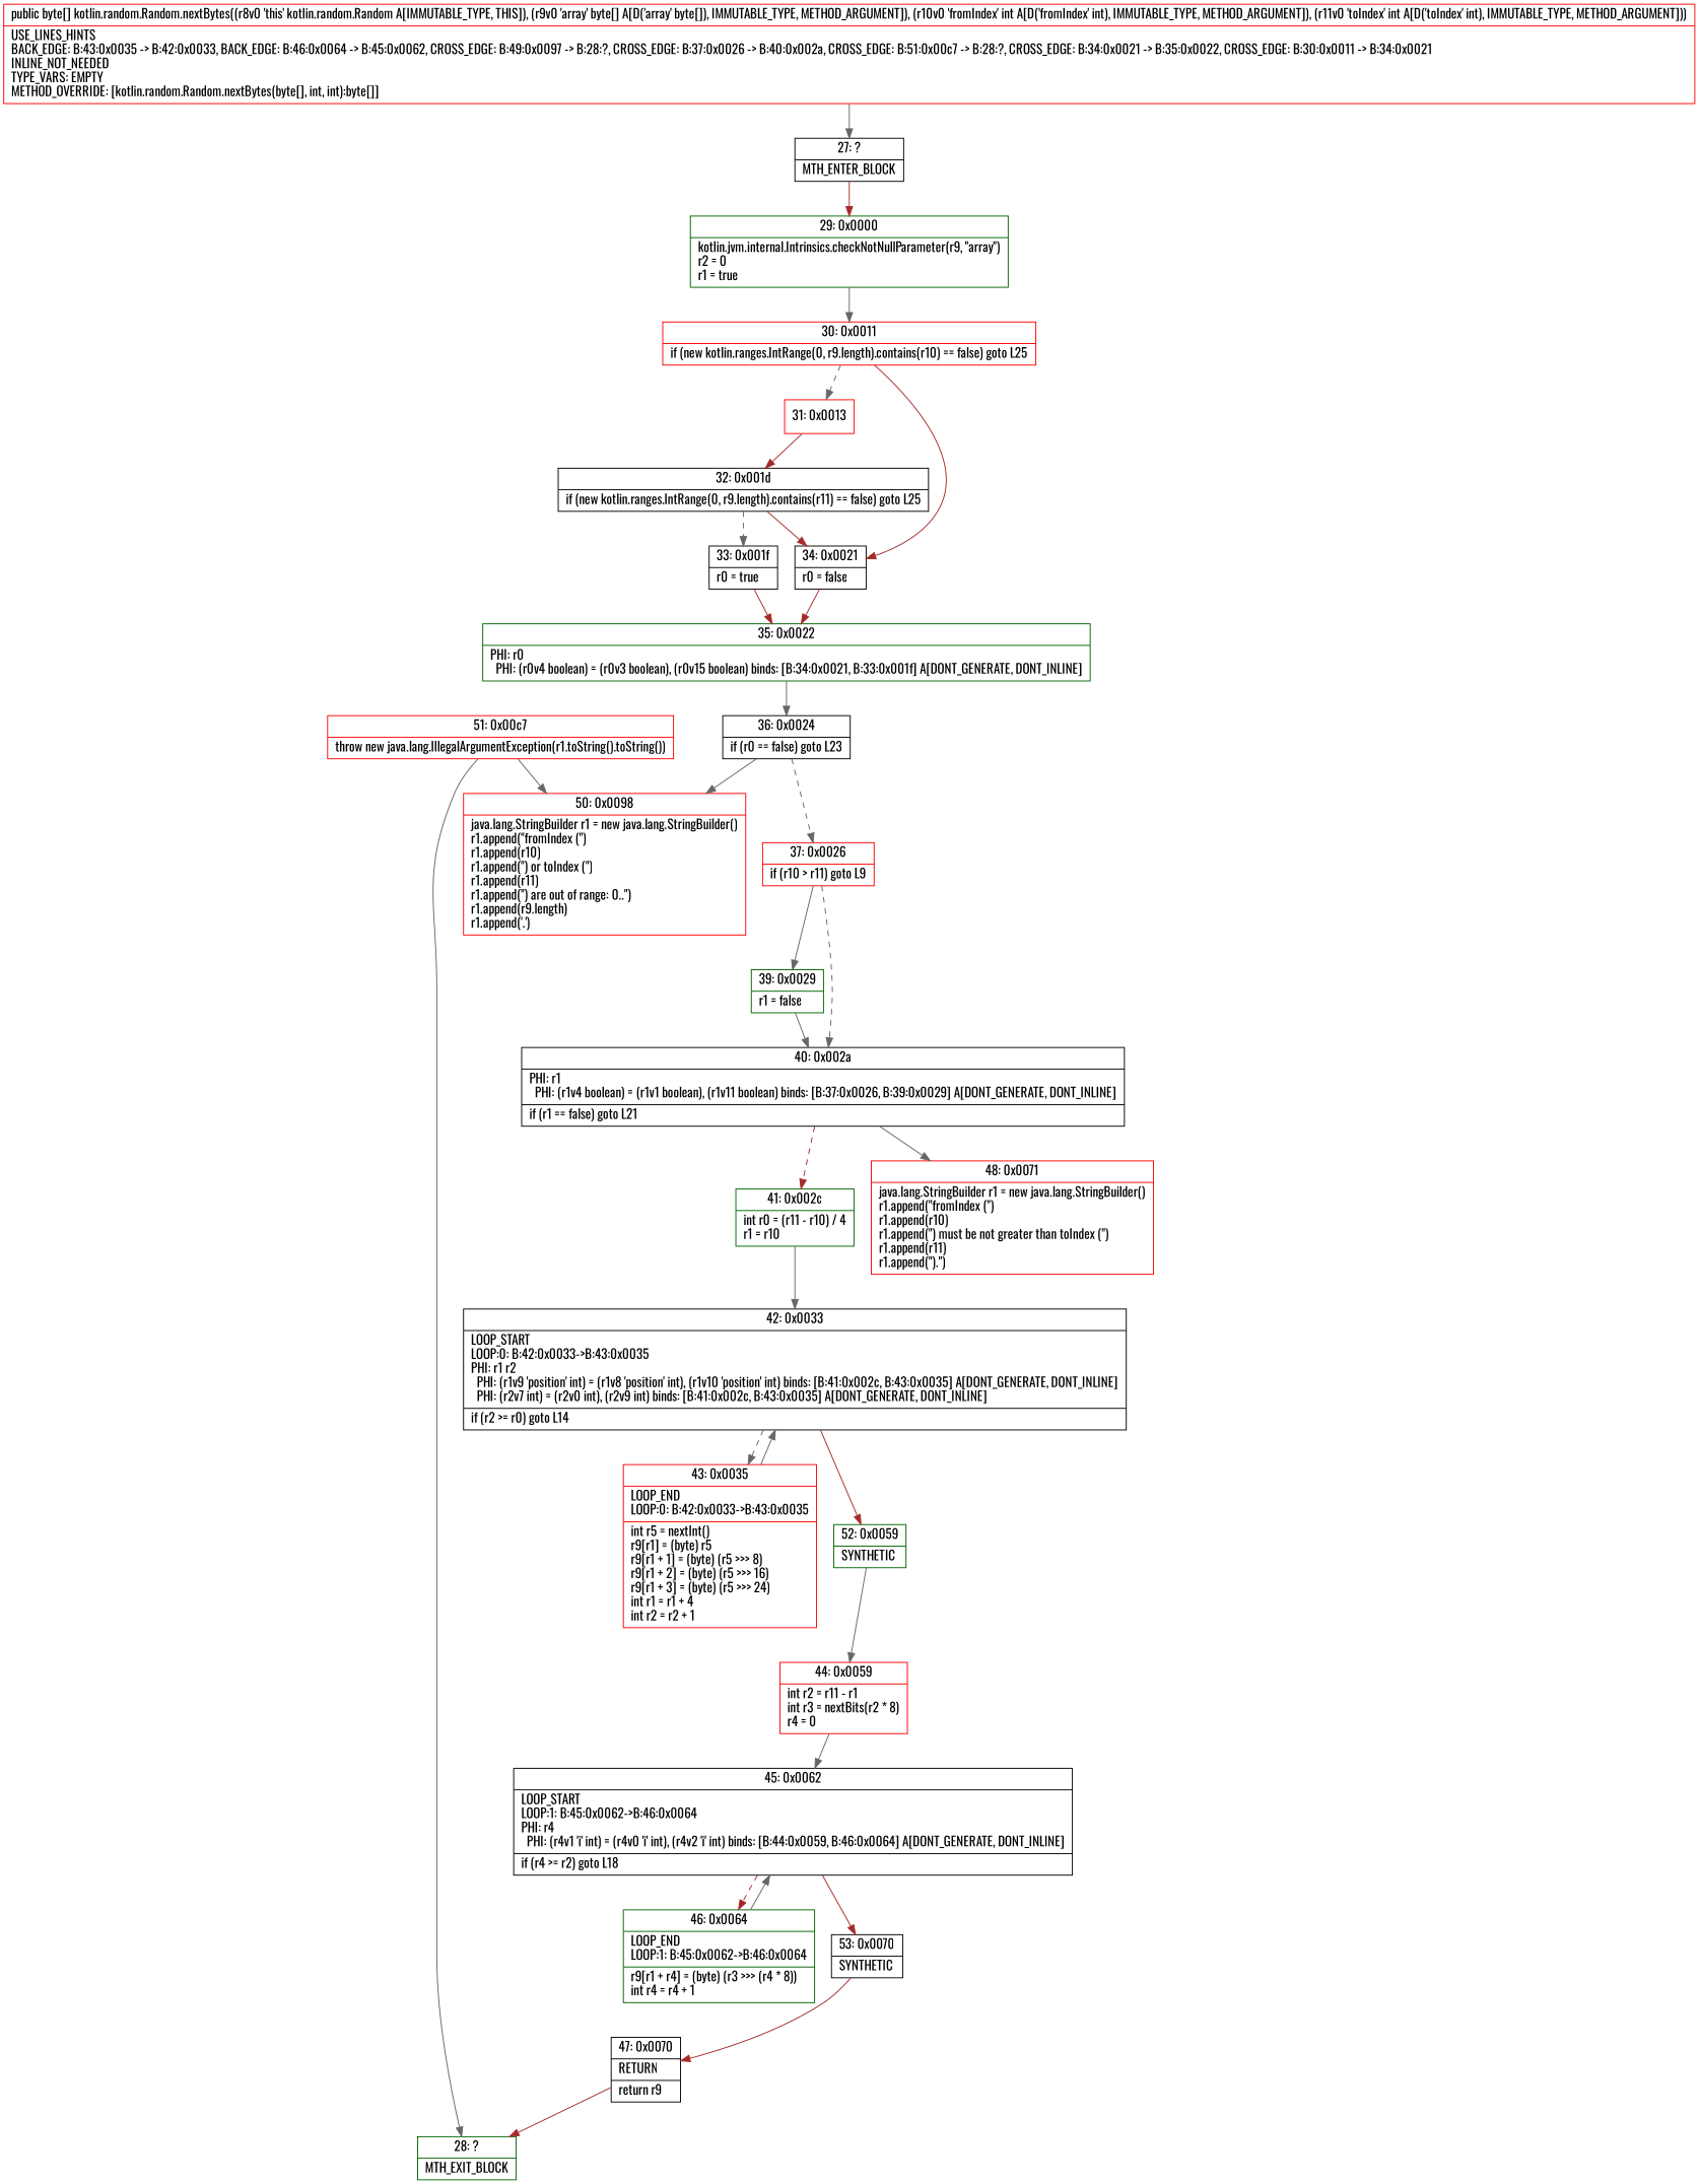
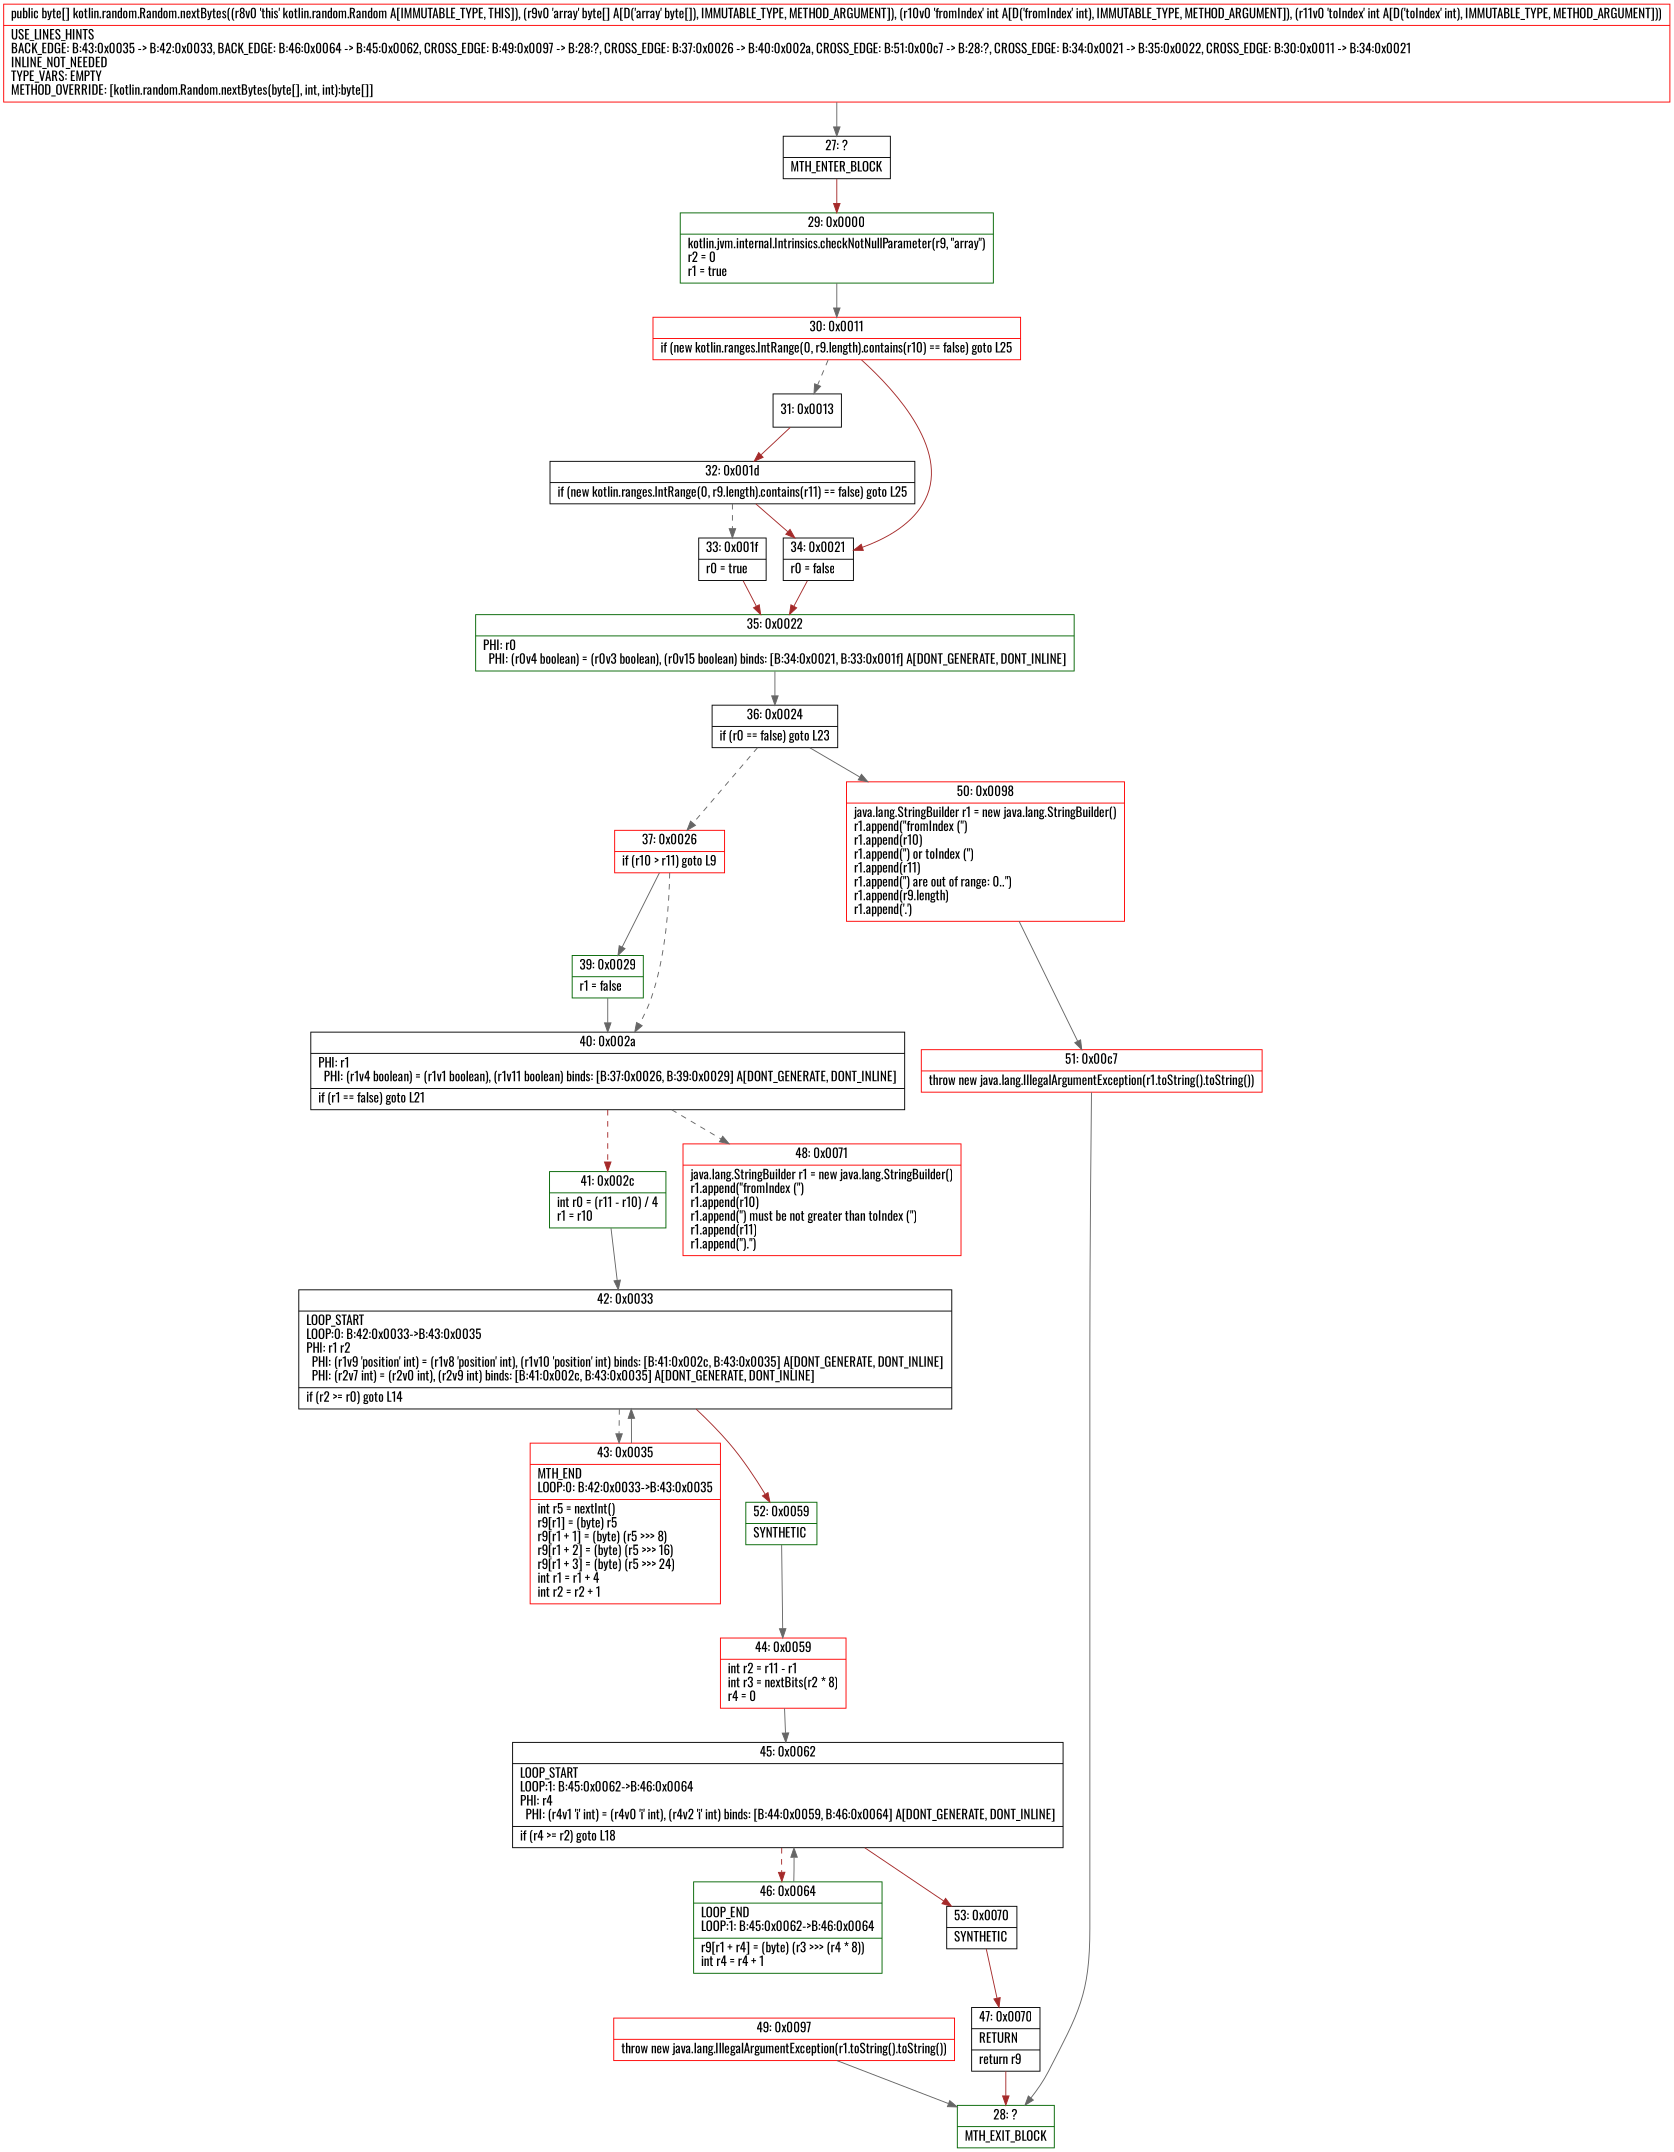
  digraph {
    fontname=Oswald
    node [color=black fontname=Oswald shape=record]
    edge [color=gray40 fontname=Oswald]
    n1 [label="{27\:\ ?|MTH_ENTER_BLOCK\l}"]
    n2 [color=darkgreen label="{29\:\ 0x0000|kotlin.jvm.internal.Intrinsics.checkNotNullParameter(r9, \"array\")\lr2 = 0\lr1 = true\l}"]
    n3 [color=red label="{30\:\ 0x0011|if (new kotlin.ranges.IntRange(0, r9.length).contains(r10) == false) goto L25\l}"]
-   n4 [color=red label="{31\:\ 0x0013}"]
+   n4 [label="{31\:\ 0x0013}"]
    n5 [label="{34\:\ 0x0021|r0 = false\l}"]
    n6 [label="{32\:\ 0x001d|if (new kotlin.ranges.IntRange(0, r9.length).contains(r11) == false) goto L25\l}"]
    n7 [color=darkgreen label="{35\:\ 0x0022|PHI: r0 \l  PHI: (r0v4 boolean) = (r0v3 boolean), (r0v15 boolean) binds: [B:34:0x0021, B:33:0x001f] A[DONT_GENERATE, DONT_INLINE]\l}"]
    n8 [label="{33\:\ 0x001f|r0 = true\l}"]
    n9 [label="{36\:\ 0x0024|if (r0 == false) goto L23\l}"]
    n10 [color=red label="{37\:\ 0x0026|if (r10 \> r11) goto L9\l}"]
    n11 [color=red label="{50\:\ 0x0098|java.lang.StringBuilder r1 = new java.lang.StringBuilder()\lr1.append(\"fromIndex (\")\lr1.append(r10)\lr1.append(\") or toIndex (\")\lr1.append(r11)\lr1.append(\") are out of range: 0..\")\lr1.append(r9.length)\lr1.append('.')\l}"]
    n12 [color=darkgreen label="{39\:\ 0x0029|r1 = false\l}"]
    n13 [label="{40\:\ 0x002a|PHI: r1 \l  PHI: (r1v4 boolean) = (r1v1 boolean), (r1v11 boolean) binds: [B:37:0x0026, B:39:0x0029] A[DONT_GENERATE, DONT_INLINE]\l|if (r1 == false) goto L21\l}"]
    n14 [color=red label="{51\:\ 0x00c7|throw new java.lang.IllegalArgumentException(r1.toString().toString())\l}"]
    n15 [color=darkgreen label="{41\:\ 0x002c|int r0 = (r11 \- r10) \/ 4\lr1 = r10\l}"]
    n16 [color=red label="{48\:\ 0x0071|java.lang.StringBuilder r1 = new java.lang.StringBuilder()\lr1.append(\"fromIndex (\")\lr1.append(r10)\lr1.append(\") must be not greater than toIndex (\")\lr1.append(r11)\lr1.append(\").\")\l}"]
    n17 [label="{42\:\ 0x0033|LOOP_START\lLOOP:0: B:42:0x0033\-\>B:43:0x0035\lPHI: r1 r2 \l  PHI: (r1v9 'position' int) = (r1v8 'position' int), (r1v10 'position' int) binds: [B:41:0x002c, B:43:0x0035] A[DONT_GENERATE, DONT_INLINE]\l  PHI: (r2v7 int) = (r2v0 int), (r2v9 int) binds: [B:41:0x002c, B:43:0x0035] A[DONT_GENERATE, DONT_INLINE]\l|if (r2 \>= r0) goto L14\l}"]
-   n18 [color=red label="{43\:\ 0x0035|LOOP_END\lLOOP:0: B:42:0x0033\-\>B:43:0x0035\l|int r5 = nextInt()\lr9[r1] = (byte) r5\lr9[r1 + 1] = (byte) (r5 \>\>\> 8)\lr9[r1 + 2] = (byte) (r5 \>\>\> 16)\lr9[r1 + 3] = (byte) (r5 \>\>\> 24)\lint r1 = r1 + 4\lint r2 = r2 + 1\l}"]
+   n18 [color=red label="{43\:\ 0x0035|MTH_END\lLOOP:0: B:42:0x0033\-\>B:43:0x0035\l|int r5 = nextInt()\lr9[r1] = (byte) r5\lr9[r1 + 1] = (byte) (r5 \>\>\> 8)\lr9[r1 + 2] = (byte) (r5 \>\>\> 16)\lr9[r1 + 3] = (byte) (r5 \>\>\> 24)\lint r1 = r1 + 4\lint r2 = r2 + 1\l}"]
    n19 [color=darkgreen label="{52\:\ 0x0059|SYNTHETIC\l}"]
    n20 [color=red label="{44\:\ 0x0059|int r2 = r11 \- r1\lint r3 = nextBits(r2 * 8)\lr4 = 0\l}"]
    n21 [label="{45\:\ 0x0062|LOOP_START\lLOOP:1: B:45:0x0062\-\>B:46:0x0064\lPHI: r4 \l  PHI: (r4v1 'i' int) = (r4v0 'i' int), (r4v2 'i' int) binds: [B:44:0x0059, B:46:0x0064] A[DONT_GENERATE, DONT_INLINE]\l|if (r4 \>= r2) goto L18\l}"]
    n22 [color=darkgreen label="{46\:\ 0x0064|LOOP_END\lLOOP:1: B:45:0x0062\-\>B:46:0x0064\l|r9[r1 + r4] = (byte) (r3 \>\>\> (r4 * 8))\lint r4 = r4 + 1\l}"]
    n23 [label="{53\:\ 0x0070|SYNTHETIC\l}"]
    n24 [label="{47\:\ 0x0070|RETURN\l|return r9\l}"]
    n25 [color=darkgreen label="{28\:\ ?|MTH_EXIT_BLOCK\l}"]
+   n26 [color=red label="{49\:\ 0x0097|throw new java.lang.IllegalArgumentException(r1.toString().toString())\l}"]
    n27 [color=red label="{public byte[] kotlin.random.Random.nextBytes((r8v0 'this' kotlin.random.Random A[IMMUTABLE_TYPE, THIS]), (r9v0 'array' byte[] A[D('array' byte[]), IMMUTABLE_TYPE, METHOD_ARGUMENT]), (r10v0 'fromIndex' int A[D('fromIndex' int), IMMUTABLE_TYPE, METHOD_ARGUMENT]), (r11v0 'toIndex' int A[D('toIndex' int), IMMUTABLE_TYPE, METHOD_ARGUMENT]))  | USE_LINES_HINTS\lBACK_EDGE: B:43:0x0035 \-\> B:42:0x0033, BACK_EDGE: B:46:0x0064 \-\> B:45:0x0062, CROSS_EDGE: B:49:0x0097 \-\> B:28:?, CROSS_EDGE: B:37:0x0026 \-\> B:40:0x002a, CROSS_EDGE: B:51:0x00c7 \-\> B:28:?, CROSS_EDGE: B:34:0x0021 \-\> B:35:0x0022, CROSS_EDGE: B:30:0x0011 \-\> B:34:0x0021\lINLINE_NOT_NEEDED\lTYPE_VARS: EMPTY\lMETHOD_OVERRIDE: [kotlin.random.Random.nextBytes(byte[], int, int):byte[]]\l}"]
    n1 -> n2 [color=brown]
    n2 -> n3
    n3 -> n4 [style=dashed]
    n3 -> n5 [color=brown]
    n4 -> n6 [color=brown]
    n5 -> n7 [color=brown]
    n6 -> n5 [color=brown]
    n6 -> n8 [style=dashed]
    n7 -> n9
    n8 -> n7 [color=brown]
    n9 -> n10 [style=dashed]
    n9 -> n11
    n10 -> n12
    n10 -> n13 [style=dashed]
-   n14 -> n11
+   n11 -> n14
    n12 -> n13
    n13 -> n15 [color=brown style=dashed]
-   n13 -> n16
+   n13 -> n16 [style=dashed]
    n14 -> n25
    n15 -> n17
    n17 -> n18 [style=dashed]
    n17 -> n19 [color=brown]
    n18 -> n17
    n19 -> n20
    n20 -> n21
    n21 -> n22 [color=brown style=dashed]
    n21 -> n23 [color=brown]
    n22 -> n21
    n23 -> n24 [color=brown]
    n24 -> n25 [color=brown]
+   n26 -> n25
    n27 -> n1
  }
